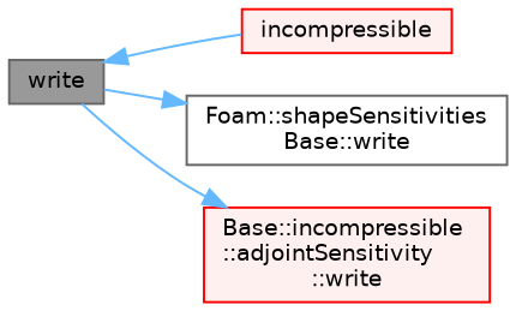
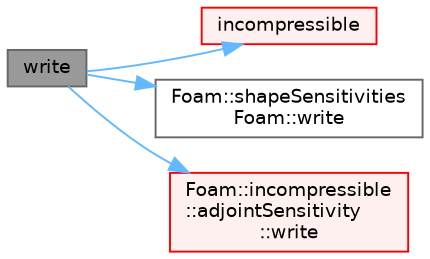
  digraph {
    rankdir=LR
    node [color=red fillcolor="#FFF0F0" fontname=Helvetica fontsize=10 shape=box style=filled]
    edge [color=steelblue1 fontname=Helvetica fontsize=10 labelfontname=Helvetica labelfontsize=10 style=solid]
    n1 [color=gray40 fillcolor=grey60 fontcolor=black height=0.2 label=write width=0.4]
    n2 [height=0.2 label=incompressible width=0.4]
-   n3 [color=grey40 fillcolor=white height=0.2 label="Foam::shapeSensitivities\lBase::write" width=0.4]
-   n4 [height=0.2 label="Base::incompressible\l::adjointSensitivity\l::write" width=0.4]
-   n2 -> n1
+   n3 [color=grey40 fillcolor=white height=0.2 label="Foam::shapeSensitivities\lFoam::write" width=0.4]
+   n4 [height=0.2 label="Foam::incompressible\l::adjointSensitivity\l::write" width=0.4]
+   n1 -> n2
    n1 -> n3
    n1 -> n4
  }
